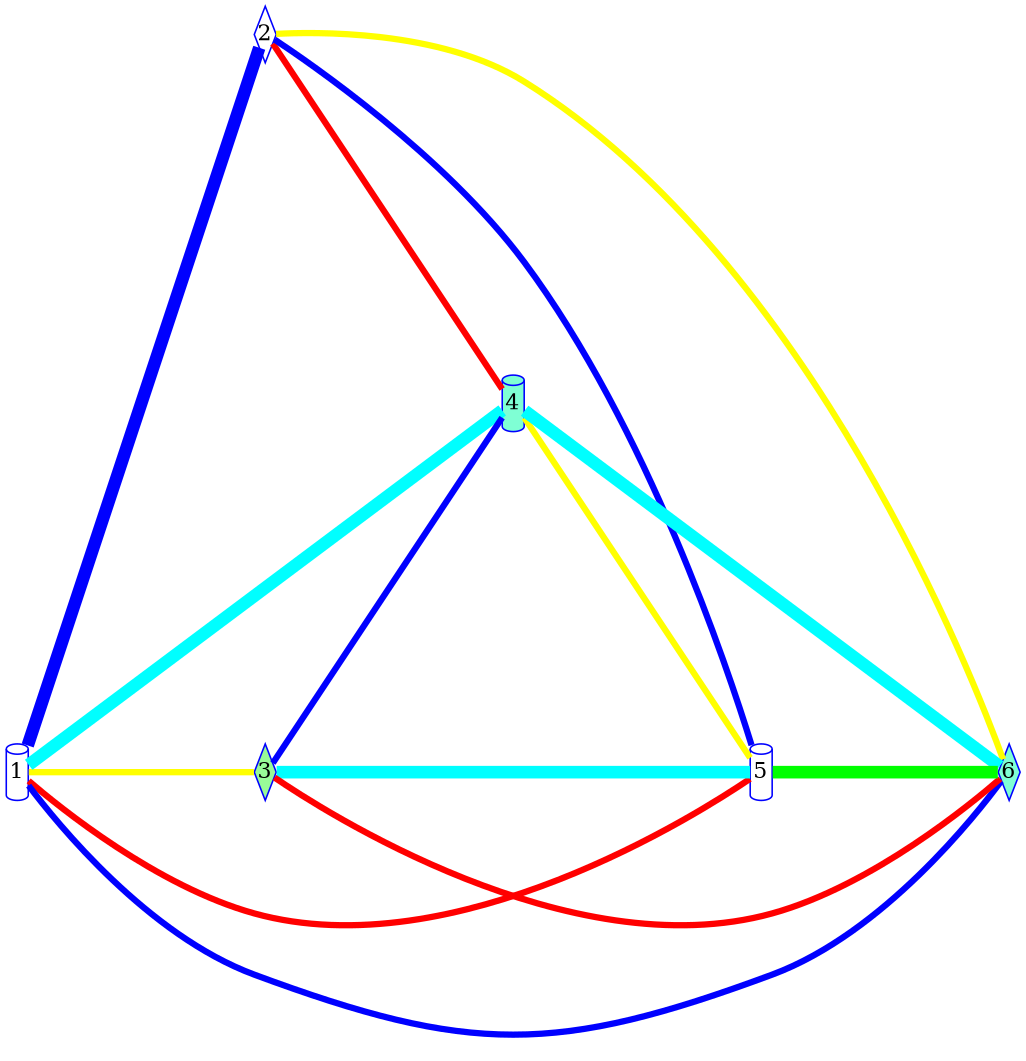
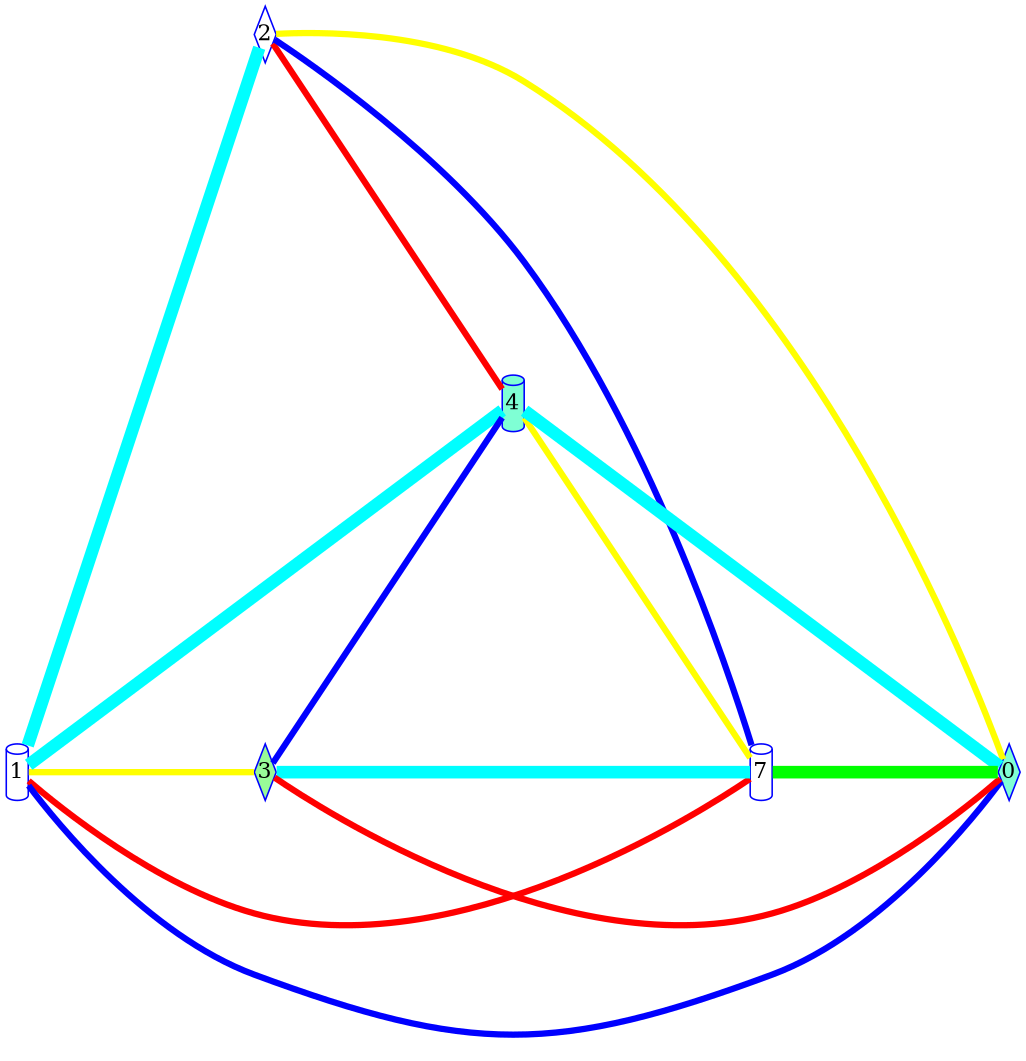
  graph {
    nodesep=2
    rankdir=LR
    ranksep=2
    node [color=blue fillcolor=white fixedsize=true shape=cylinder style=filled]
    edge [color=cyan penwidth=4 style=solid]
    1 [width=0.2]
    2 [shape=diamond width=0.2]
    3 [fillcolor=palegreen shape=diamond width=0.2]
    4 [fillcolor=aquamarine width=0.2]
-   5 [width=0.2]
-   6 [fillcolor=aquamarine shape=diamond width=0.2]
-   1 -- 2 [color=blue penwidth=8]
+   5 [width=0.2 label=7]
+   6 [fillcolor=aquamarine shape=diamond width=0.2 label=0]
+   1 -- 2 [penwidth=8]
    1 -- 3 [color=yellow]
    1 -- 4 [penwidth=8]
    1 -- 5 [color=red]
    1 -- 6 [color=blue]
    2 -- 4 [color=red]
    2 -- 5 [color=blue]
    2 -- 6 [color=yellow]
    3 -- 4 [color=blue]
    3 -- 5 [penwidth=8]
    3 -- 6 [color=red]
    4 -- 5 [color=yellow]
    4 -- 6 [penwidth=8]
    5 -- 6 [color=green penwidth=8]
  }
